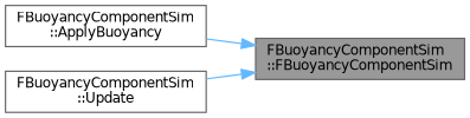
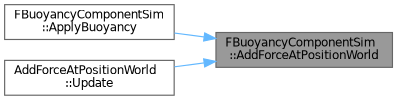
  digraph {
    rankdir=RL
    node [color=grey40 fillcolor=white fontname=Helvetica fontsize=10 shape=box style=filled]
    edge [color=steelblue1 dir=back fontname=Helvetica fontsize=10 labelfontname=Helvetica labelfontsize=10 style=solid]
-   n1 [color=gray40 fillcolor=grey60 fontcolor=black height=0.2 label="FBuoyancyComponentSim\l::FBuoyancyComponentSim" width=0.4]
+   n1 [color=gray40 fillcolor=grey60 fontcolor=black height=0.2 label="FBuoyancyComponentSim\l::AddForceAtPositionWorld" width=0.4]
    n2 [height=0.2 label="FBuoyancyComponentSim\l::ApplyBuoyancy" width=0.4]
-   n3 [height=0.2 label="FBuoyancyComponentSim\l::Update" width=0.4]
+   n3 [height=0.2 label="AddForceAtPositionWorld\l::Update" width=0.4]
    n1 -> n2
    n1 -> n3
  }
